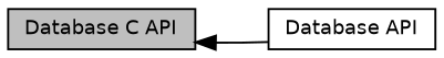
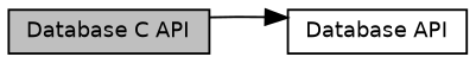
  digraph {
    rankdir=LR
    node [color=black fontname=Helvetica fontsize=10 shape=record style=filled]
    n1 [fillcolor=grey75 fontcolor=black height=0.2 label="Database C API" width=0.4]
    n2 [fillcolor=white height=0.2 label="Database API" width=0.4]
-   n1 -> n2 [dir=back fontname=Helvetica fontsize=10 labelfontname=Helvetica labelfontsize=10 shape=plaintext style=solid]
+   n2 -> n1 [dir=back fontname=Helvetica fontsize=10 labelfontname=Helvetica labelfontsize=10 shape=plaintext style=solid]
  }
